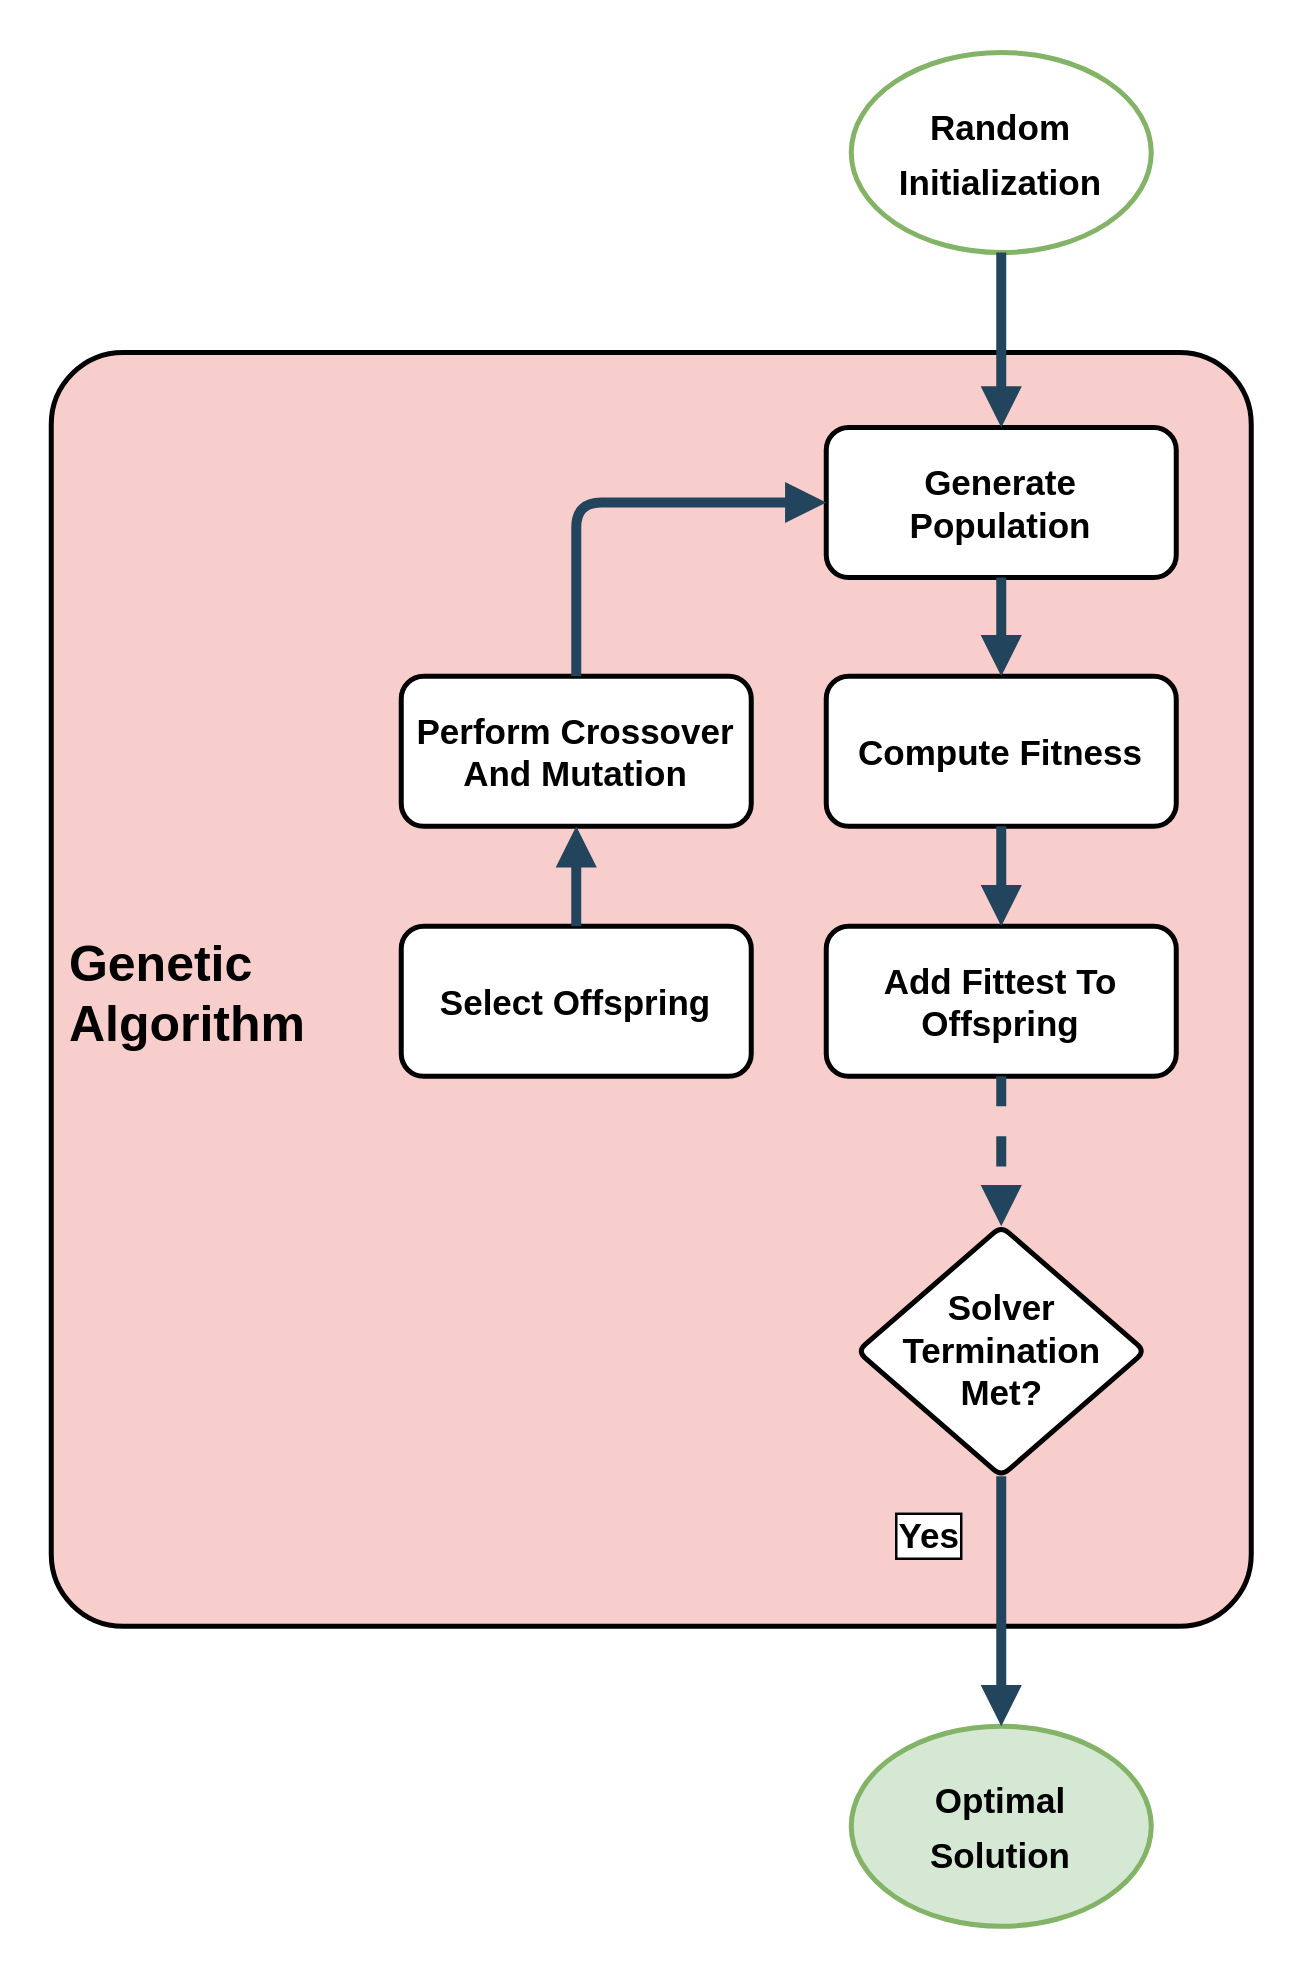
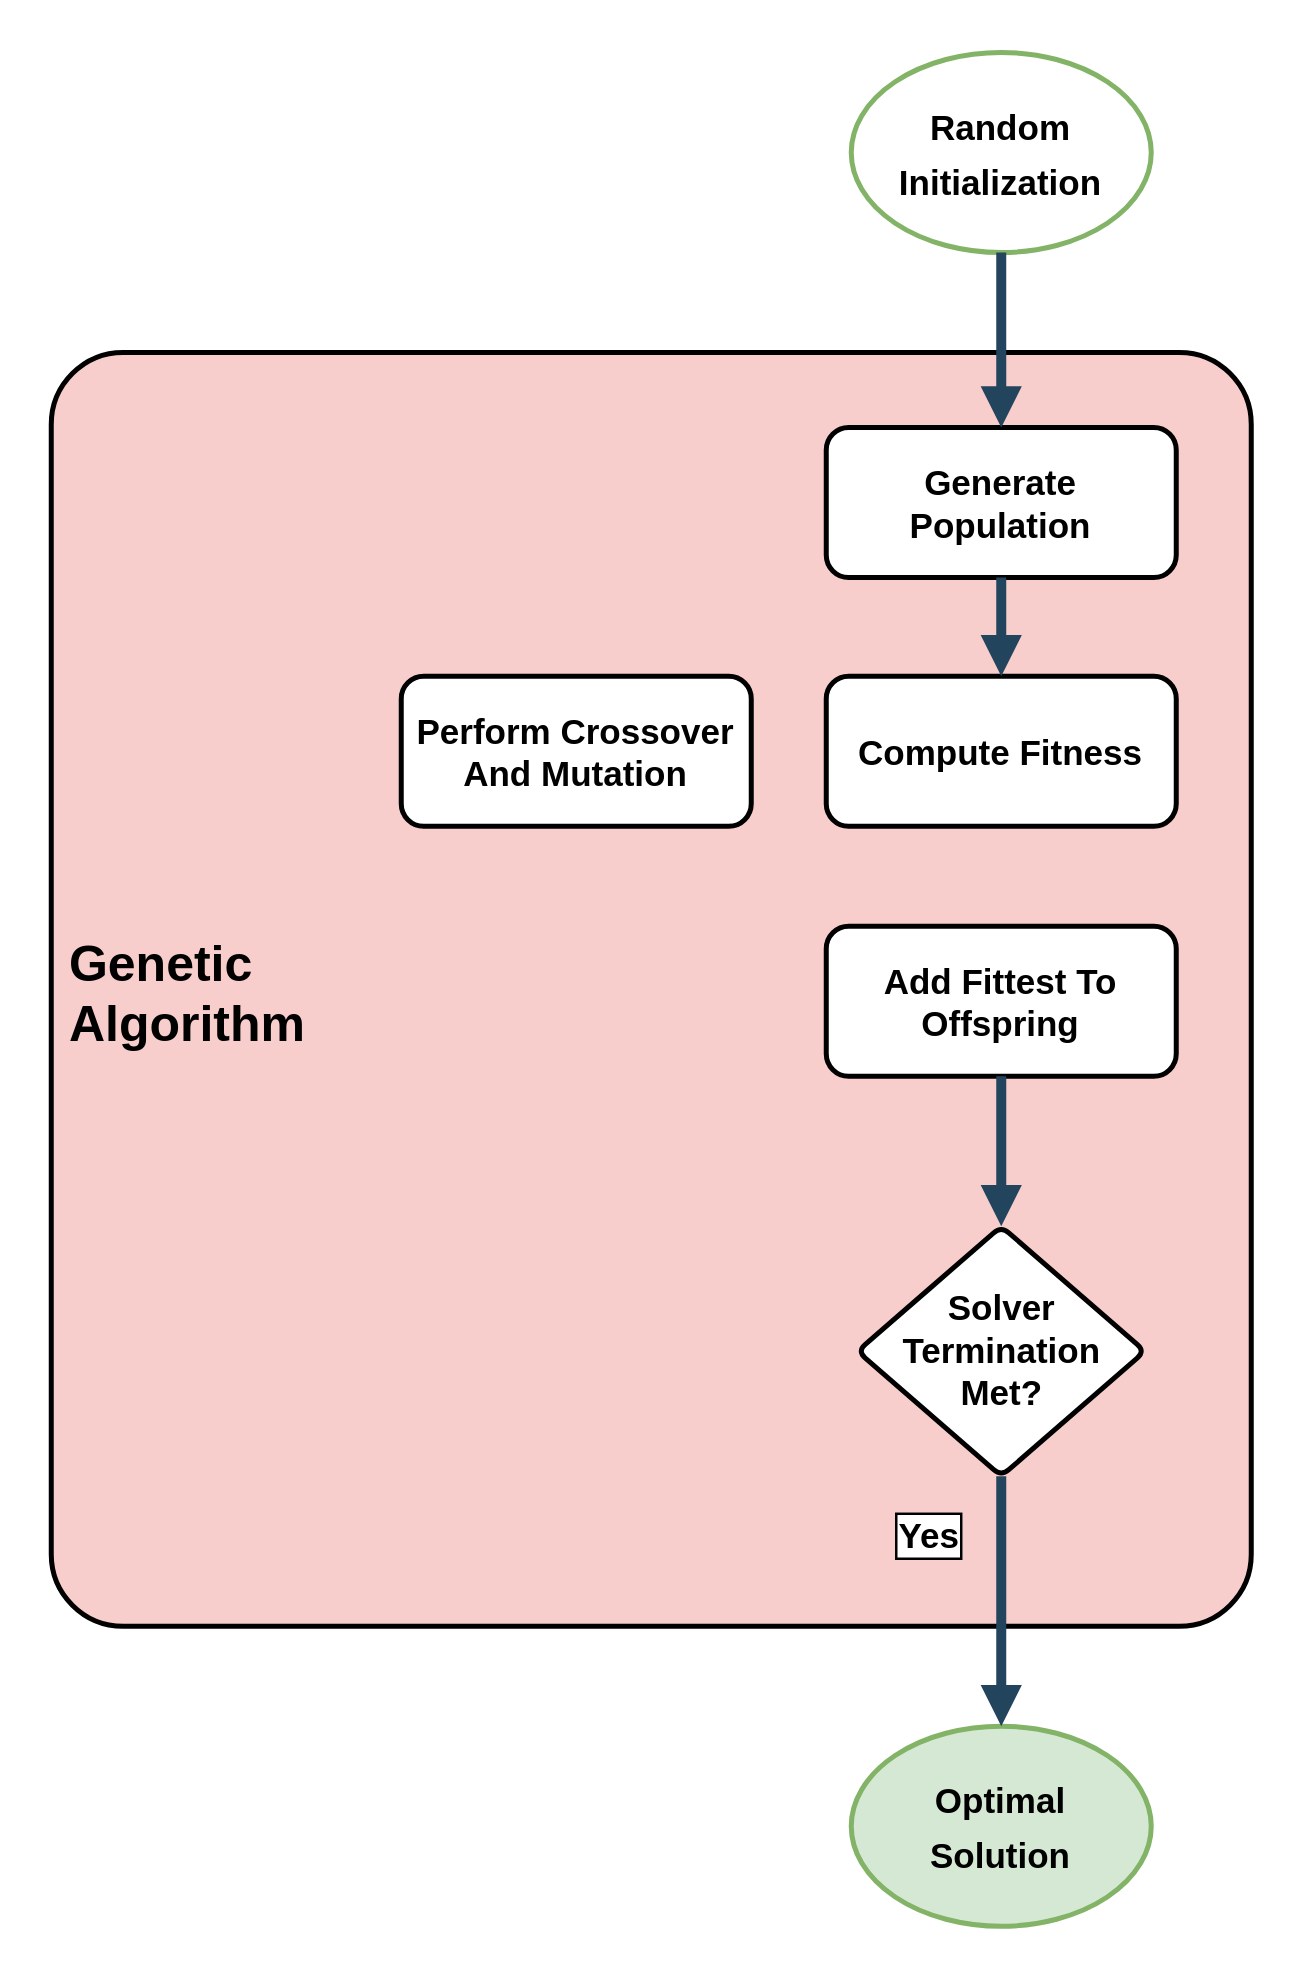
  <mxCell id="0" />
  <mxCell id="1" parent="0" />
  <mxCell id="2" value="" style="group" parent="1" vertex="1" connectable="0"><mxGeometry x="20" y="20.5" width="480" height="749.5" as="geometry" /></mxCell>
  <mxCell id="3" value=" Genetic&#10; Algorithm" style="rounded=1;fillColor=#F8CECC;strokeColor=default;shadow=0;gradientColor=none;fontStyle=1;fontColor=#000000;fontSize=20;labelBackgroundColor=none;align=left;arcSize=6;strokeWidth=2;container=0;" parent="2" vertex="1"><mxGeometry y="120" width="480" height="509.5" as="geometry" /></mxCell>
  <mxCell id="4" value="&lt;font style=&quot;font-size: 14px;&quot;&gt;&lt;b&gt;Optimal&lt;br&gt;Solution&lt;/b&gt;&lt;/font&gt;" style="ellipse;whiteSpace=wrap;html=1;rounded=1;shadow=0;labelBackgroundColor=none;fontSize=18;strokeColor=#82b366;strokeWidth=2;fillColor=#d5e8d4;container=0;" parent="2" vertex="1"><mxGeometry x="320" y="669.5" width="120" height="80" as="geometry" /></mxCell>
  <mxCell id="5" value="" style="edgeStyle=elbowEdgeStyle;elbow=vertical;strokeWidth=4;endArrow=block;endFill=1;fontStyle=1;strokeColor=#23445D;exitX=0.5;exitY=1;exitDx=0;exitDy=0;entryX=0.5;entryY=0;entryDx=0;entryDy=0;" parent="2" source="10" target="4" edge="1"><mxGeometry x="-48" y="165.5" width="100" height="100" as="geometry"><mxPoint x="390" y="400" as="sourcePoint" /><mxPoint x="380" y="610" as="targetPoint" /></mxGeometry></mxCell>
  <mxCell id="6" value="&lt;b&gt;Yes&lt;/b&gt;" style="edgeLabel;html=1;align=center;verticalAlign=middle;resizable=0;points=[];fontSize=14;fontColor=#000000;labelBorderColor=default;container=0;" parent="5" vertex="1" connectable="0"><mxGeometry relative="1" as="geometry"><mxPoint x="-30" y="-27" as="offset" /></mxGeometry></mxCell>
  <mxCell id="7" value="Generate&#10;Population" style="rounded=1;fillColor=#FFFFFF;strokeColor=default;shadow=0;gradientColor=none;fontStyle=1;fontColor=#000000;fontSize=14;strokeWidth=2;container=0;" parent="2" vertex="1"><mxGeometry x="310" y="150" width="140" height="60" as="geometry" /></mxCell>
  <mxCell id="8" value="Compute Fitness" style="rounded=1;fillColor=#FFFFFF;strokeColor=default;shadow=0;gradientColor=none;fontStyle=1;fontColor=#000000;fontSize=14;strokeWidth=2;container=0;" parent="2" vertex="1"><mxGeometry x="310" y="249.5" width="140" height="60" as="geometry" /></mxCell>
  <mxCell id="9" value="" style="edgeStyle=elbowEdgeStyle;elbow=vertical;strokeWidth=4;endArrow=block;endFill=1;fontStyle=1;strokeColor=#23445D;exitX=0.5;exitY=1;exitDx=0;exitDy=0;entryX=0.5;entryY=0;entryDx=0;entryDy=0;" parent="2" source="7" target="8" edge="1"><mxGeometry x="-68" y="145.5" width="100" height="100" as="geometry"><mxPoint x="390" y="220" as="sourcePoint" /><mxPoint x="390" y="250" as="targetPoint" /></mxGeometry></mxCell>
  <mxCell id="10" value="&lt;b&gt;Solver Termination&lt;br&gt;Met?&lt;br&gt;&lt;/b&gt;" style="rhombus;whiteSpace=wrap;html=1;rounded=1;shadow=0;labelBackgroundColor=none;fontSize=14;fontColor=#000000;strokeColor=default;strokeWidth=2;fillColor=#FFFFFF;arcSize=8;container=0;" parent="2" vertex="1"><mxGeometry x="322.5" y="469.5" width="115" height="100" as="geometry" /></mxCell>
  <mxCell id="11" value="&lt;font style=&quot;font-size: 14px;&quot;&gt;&lt;b&gt;Random Initialization&lt;br&gt;&lt;/b&gt;&lt;/font&gt;" style="ellipse;whiteSpace=wrap;html=1;rounded=1;shadow=0;labelBackgroundColor=none;fontSize=18;strokeColor=#82b366;strokeWidth=2;fillColor=#ffffff;container=0;" parent="2" vertex="1"><mxGeometry x="320" width="120" height="80" as="geometry" /></mxCell>
  <mxCell id="12" value="" style="edgeStyle=elbowEdgeStyle;elbow=vertical;strokeWidth=4;endArrow=block;endFill=1;fontStyle=1;strokeColor=#23445D;exitX=0.5;exitY=1;exitDx=0;exitDy=0;entryX=0.5;entryY=0;entryDx=0;entryDy=0;" parent="2" source="11" target="7" edge="1"><mxGeometry x="-68" y="145.5" width="100" height="100" as="geometry"><mxPoint x="390" y="220" as="sourcePoint" /><mxPoint x="380" y="150" as="targetPoint" /></mxGeometry></mxCell>
  <mxCell id="13" value="Perform Crossover&#10;And Mutation" style="rounded=1;fillColor=#FFFFFF;strokeColor=default;shadow=0;gradientColor=none;fontStyle=1;fontColor=#000000;fontSize=14;strokeWidth=2;container=0;" parent="2" vertex="1"><mxGeometry x="140" y="249.5" width="140" height="60" as="geometry" /></mxCell>
- <mxCell id="14" value="" style="edgeStyle=elbowEdgeStyle;elbow=vertical;strokeWidth=4;endArrow=block;endFill=1;fontStyle=1;strokeColor=#23445D;exitX=0.5;exitY=0;exitDx=0;exitDy=0;entryX=0;entryY=0.5;entryDx=0;entryDy=0;" parent="2" source="13" target="7" edge="1"><mxGeometry x="-38" y="175.5" width="100" height="100" as="geometry"><mxPoint x="332.5" y="485" as="sourcePoint" /><mxPoint x="210" y="220" as="targetPoint" /><Array as="points"><mxPoint x="250" y="180" /></Array></mxGeometry></mxCell>
  <mxCell id="15" value="Add Fittest To&#10;Offspring" style="rounded=1;fillColor=#FFFFFF;strokeColor=default;shadow=0;gradientColor=none;fontStyle=1;fontColor=#000000;fontSize=14;strokeWidth=2;container=0;" parent="2" vertex="1"><mxGeometry x="310" y="349.5" width="140" height="60" as="geometry" /></mxCell>
- <mxCell id="16" value="" style="edgeStyle=elbowEdgeStyle;elbow=vertical;strokeWidth=4;endArrow=block;endFill=1;fontStyle=1;strokeColor=#23445D;exitX=0.5;exitY=1;exitDx=0;exitDy=0;entryX=0.5;entryY=0;entryDx=0;entryDy=0;" parent="2" source="8" target="15" edge="1"><mxGeometry x="-68" y="164.5" width="100" height="100" as="geometry"><mxPoint x="390" y="309.5" as="sourcePoint" /><mxPoint x="390" y="430" as="targetPoint" /></mxGeometry></mxCell>
- <mxCell id="17" value="" style="edgeStyle=elbowEdgeStyle;elbow=vertical;strokeWidth=4;endArrow=block;endFill=1;fontStyle=1;strokeColor=#23445D;exitX=0.5;exitY=1;exitDx=0;exitDy=0;entryX=0.5;entryY=0;entryDx=0;entryDy=0;dashed=1;" parent="2" source="15" target="10" edge="1"><mxGeometry x="-58" y="174.5" width="100" height="100" as="geometry"><mxPoint x="390" y="319.5" as="sourcePoint" /><mxPoint x="390" y="359.5" as="targetPoint" /><Array as="points"><mxPoint x="400" y="449.5" /></Array></mxGeometry></mxCell>
- <mxCell id="18" value="Select Offspring" style="rounded=1;fillColor=#FFFFFF;strokeColor=default;shadow=0;gradientColor=none;fontStyle=1;fontColor=#000000;fontSize=14;strokeWidth=2;container=0;" parent="2" vertex="1"><mxGeometry x="140" y="349.5" width="140" height="60" as="geometry" /></mxCell>
- <mxCell id="19" value="" style="edgeStyle=elbowEdgeStyle;elbow=vertical;strokeWidth=4;endArrow=block;endFill=1;fontStyle=1;strokeColor=#23445D;exitX=0.5;exitY=0;exitDx=0;exitDy=0;entryX=0.5;entryY=1;entryDx=0;entryDy=0;startArrow=none;" parent="2" source="18" target="13" edge="1"><mxGeometry x="-48" y="165.5" width="100" height="100" as="geometry"><mxPoint x="390" y="400" as="sourcePoint" /><mxPoint x="390" y="430" as="targetPoint" /><Array as="points" /></mxGeometry></mxCell>
+ <mxCell id="17" value="" style="edgeStyle=elbowEdgeStyle;elbow=vertical;strokeWidth=4;endArrow=block;endFill=1;fontStyle=1;strokeColor=#23445D;exitX=0.5;exitY=1;exitDx=0;exitDy=0;entryX=0.5;entryY=0;entryDx=0;entryDy=0;" parent="2" source="15" target="10" edge="1"><mxGeometry x="-58" y="174.5" width="100" height="100" as="geometry"><mxPoint x="390" y="319.5" as="sourcePoint" /><mxPoint x="390" y="359.5" as="targetPoint" /><Array as="points"><mxPoint x="400" y="449.5" /></Array></mxGeometry></mxCell>
